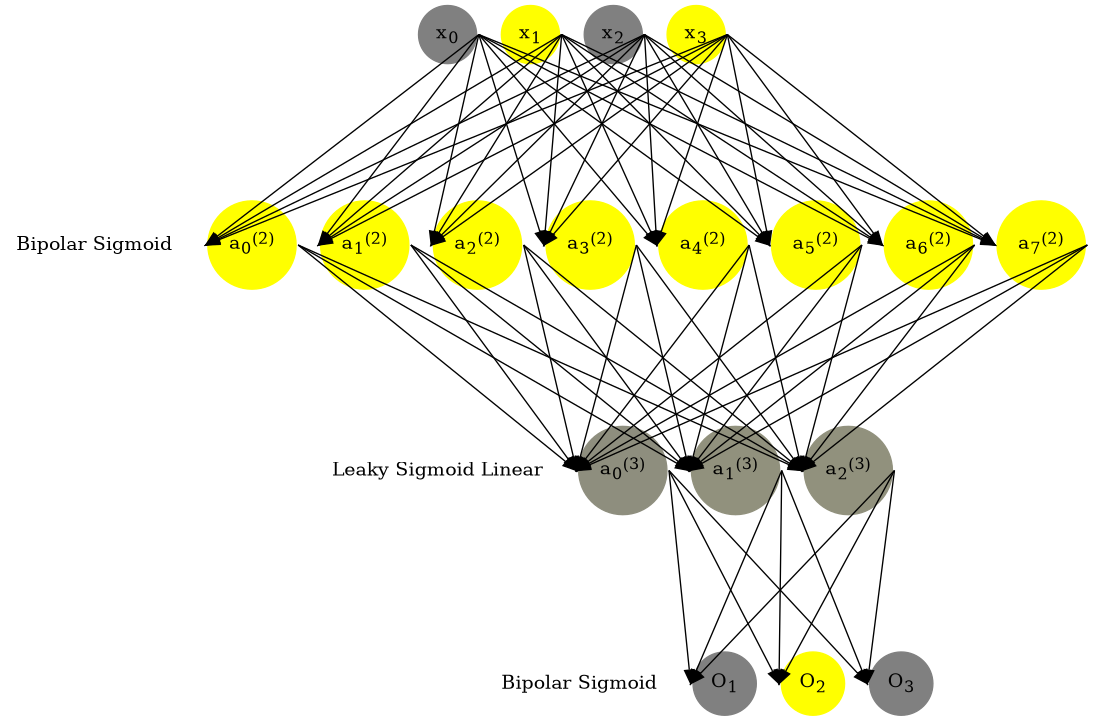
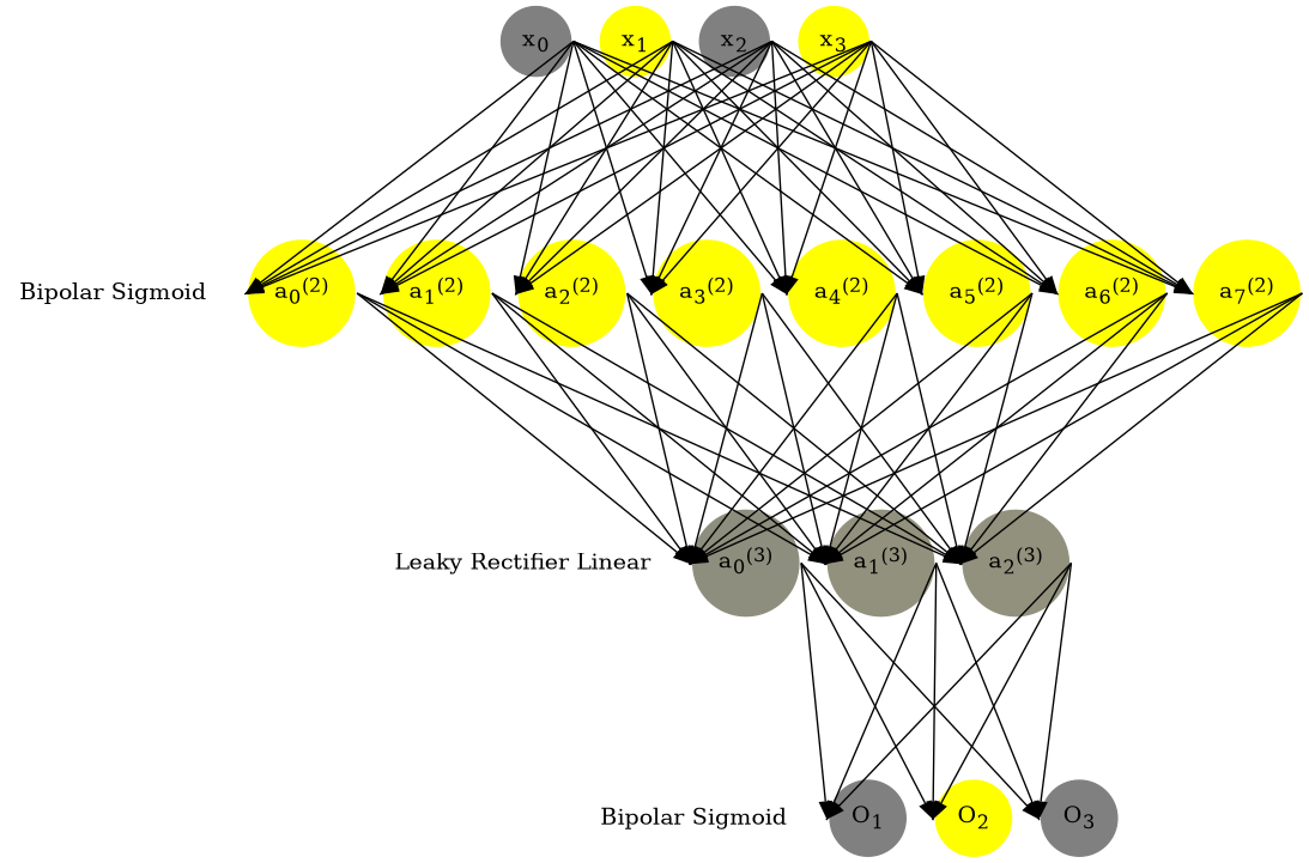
  digraph {
    rankdir=TB
    ranksep=1.4
    splines=false
    node [color="0.1667, 0.0, 0.5" fillcolor="0.1667, 0.0, 0.5" shape=circle style=filled]
    edge [headport=w style=solid tailport=e]
    n1 [label=<x<sub>0</sub>>]
    n2 [color="0.1667, 1.0, 1.0" fillcolor="0.1667, 1.0, 1.0" label=<x<sub>1</sub>>]
    n3 [label=<x<sub>2</sub>>]
    n4 [color="0.1667, 1.0, 1.0" fillcolor="0.1667, 1.0, 1.0" label=<x<sub>3</sub>>]
    n5 [color="0.1667, 1.000000, 1.000000" fillcolor="0.1667, 1.000000, 1.000000" label=<a<sub>0</sub><sup>(2)</sup>>]
    n6 [color="0.1667, 0.998814, 0.999407" fillcolor="0.1667, 0.998814, 0.999407" label=<a<sub>1</sub><sup>(2)</sup>>]
    n7 [color="0.1667, 0.997216, 0.998608" fillcolor="0.1667, 0.997216, 0.998608" label=<a<sub>2</sub><sup>(2)</sup>>]
    n8 [color="0.1667, 0.999184, 0.999592" fillcolor="0.1667, 0.999184, 0.999592" label=<a<sub>3</sub><sup>(2)</sup>>]
    n9 [color="0.1667, 0.999270, 0.999635" fillcolor="0.1667, 0.999270, 0.999635" label=<a<sub>4</sub><sup>(2)</sup>>]
    n10 [color="0.1667, 0.990989, 0.995494" fillcolor="0.1667, 0.990989, 0.995494" label=<a<sub>5</sub><sup>(2)</sup>>]
    n11 [color="0.1667, 0.999442, 0.999721" fillcolor="0.1667, 0.999442, 0.999721" label=<a<sub>6</sub><sup>(2)</sup>>]
    n12 [color="0.1667, 0.999231, 0.999616" fillcolor="0.1667, 0.999231, 0.999616" label=<a<sub>7</sub><sup>(2)</sup>>]
    n13 [color="0.1667, 0.110817, 0.555408" fillcolor="0.1667, 0.110817, 0.555408" label=<a<sub>0</sub><sup>(3)</sup>>]
    n14 [color="0.1667, 0.138952, 0.569476" fillcolor="0.1667, 0.138952, 0.569476" label=<a<sub>1</sub><sup>(3)</sup>>]
    n15 [color="0.1667, 0.138545, 0.569272" fillcolor="0.1667, 0.138545, 0.569272" label=<a<sub>2</sub><sup>(3)</sup>>]
    n16 [label=<O<sub>1</sub>>]
    n17 [color="0.1667, 1.0, 1.0" fillcolor="0.1667, 1.0, 1.0" label=<O<sub>2</sub>>]
    n18 [label=<O<sub>3</sub>>]
    n19 [label="Bipolar Sigmoid" shape=plaintext color="" fillcolor="" style=""]
-   n20 [label="Leaky Sigmoid Linear" shape=plaintext color="" fillcolor="" style=""]
+   n20 [label="Leaky Rectifier Linear" shape=plaintext color="" fillcolor="" style=""]
    n21 [label="Bipolar Sigmoid" shape=plaintext color="" fillcolor="" style=""]
    subgraph sub_1 {
      n1
    }
    subgraph sub_2 {
      n2
    }
    subgraph sub_3 {
      n3
    }
    subgraph sub_4 {
      n4
    }
    subgraph sub_5 {
      n5
    }
    subgraph sub_6 {
      n6
    }
    subgraph sub_7 {
      n7
    }
    subgraph sub_8 {
      n8
    }
    subgraph sub_9 {
      n9
    }
    subgraph sub_10 {
      n10
    }
    subgraph sub_11 {
      n11
    }
    subgraph sub_12 {
      n12
    }
    subgraph sub_13 {
      n13
    }
    subgraph sub_14 {
      n14
    }
    subgraph sub_15 {
      n15
    }
    subgraph sub_16 {
      n16
    }
    subgraph sub_17 {
      n17
    }
    subgraph sub_18 {
      n18
    }
    subgraph sub_19 {
      rank=same
      n1
      n2
      n3
      n4
    }
    subgraph sub_20 {
      rank=same
      n5
      n6
      n7
      n8
      n9
      n10
      n11
      n12
    }
    subgraph sub_21 {
      rank=same
      n13
      n14
      n15
    }
    subgraph sub_22 {
      rank=same
      n16
      n17
      n18
    }
    subgraph sub_23 {
      rank=same
      n5
      n19
    }
    subgraph sub_24 {
      rank=same
      n13
      n20
    }
    subgraph sub_25 {
      rank=same
      n16
      n21
    }
    n1 -> n2 [style=invis]
    n1 -> n5
    n1 -> n6
    n1 -> n7
    n1 -> n8
    n1 -> n9
    n1 -> n10
    n1 -> n11
    n1 -> n12
    n2 -> n3 [style=invis]
    n2 -> n5
    n2 -> n6
    n2 -> n7
    n2 -> n8
    n2 -> n9
    n2 -> n10
    n2 -> n11
    n2 -> n12
    n3 -> n4 [style=invis]
    n3 -> n5
    n3 -> n6
    n3 -> n7
    n3 -> n8
    n3 -> n9
    n3 -> n10
    n3 -> n11
    n3 -> n12
    n4 -> n5
    n4 -> n6
    n4 -> n7
    n4 -> n8
    n4 -> n9
    n4 -> n10
    n4 -> n11
    n4 -> n12
    n5 -> n6 [style=invis]
    n5 -> n13
    n5 -> n14
    n5 -> n15
    n6 -> n7 [style=invis]
    n6 -> n13
    n6 -> n14
    n6 -> n15
    n7 -> n8 [style=invis]
    n7 -> n13
    n7 -> n14
    n7 -> n15
    n8 -> n9 [style=invis]
    n8 -> n13
    n8 -> n14
    n8 -> n15
    n9 -> n10 [style=invis]
    n9 -> n13
    n9 -> n14
    n9 -> n15
    n10 -> n11 [style=invis]
    n10 -> n13
    n10 -> n14
    n10 -> n15
    n11 -> n12 [style=invis]
    n11 -> n13
    n11 -> n14
    n11 -> n15
    n12 -> n13
    n12 -> n14
    n12 -> n15
    n13 -> n14 [style=invis]
    n13 -> n16
    n13 -> n17
    n13 -> n18
    n14 -> n15 [style=invis]
    n14 -> n16
    n14 -> n17
    n14 -> n18
    n15 -> n16
    n15 -> n17
    n15 -> n18
    n16 -> n17 [style=invis]
    n17 -> n18 [style=invis]
    n19 -> n5 [style=invis]
    n20 -> n13 [style=invis]
    n21 -> n16 [style=invis]
  }
